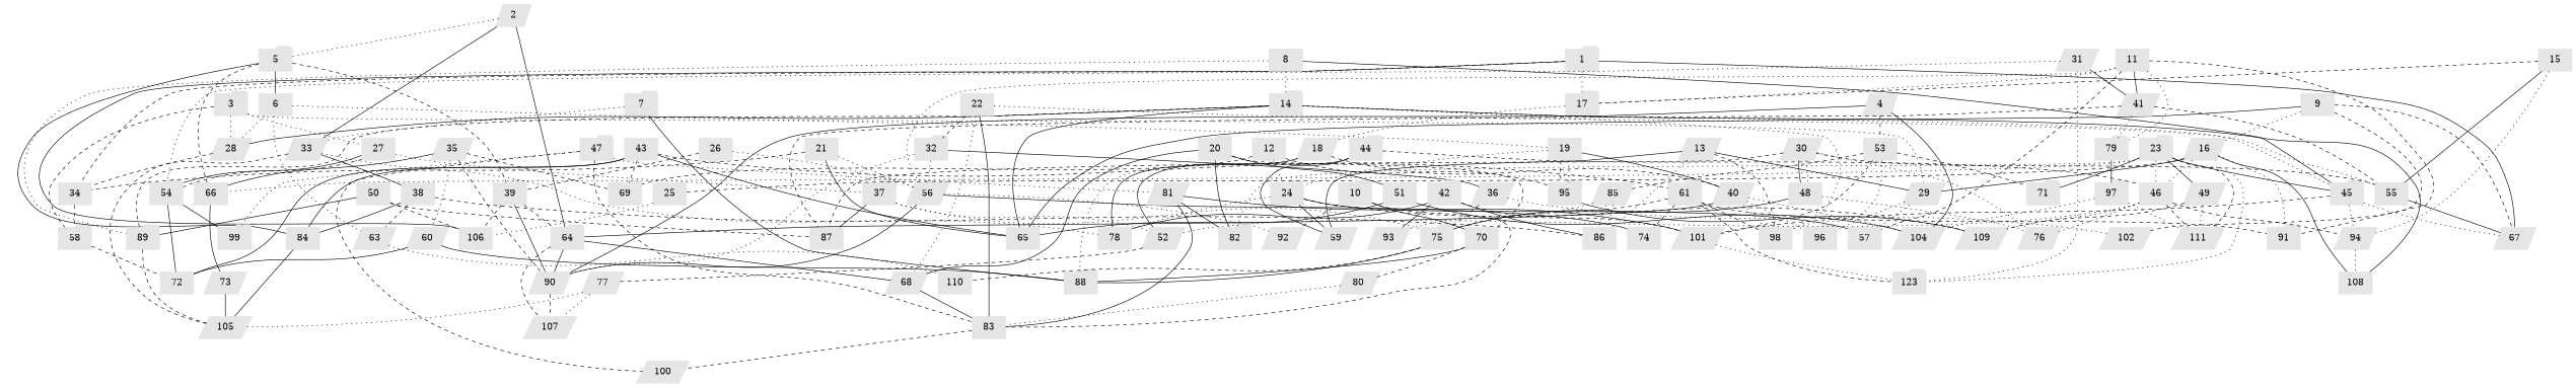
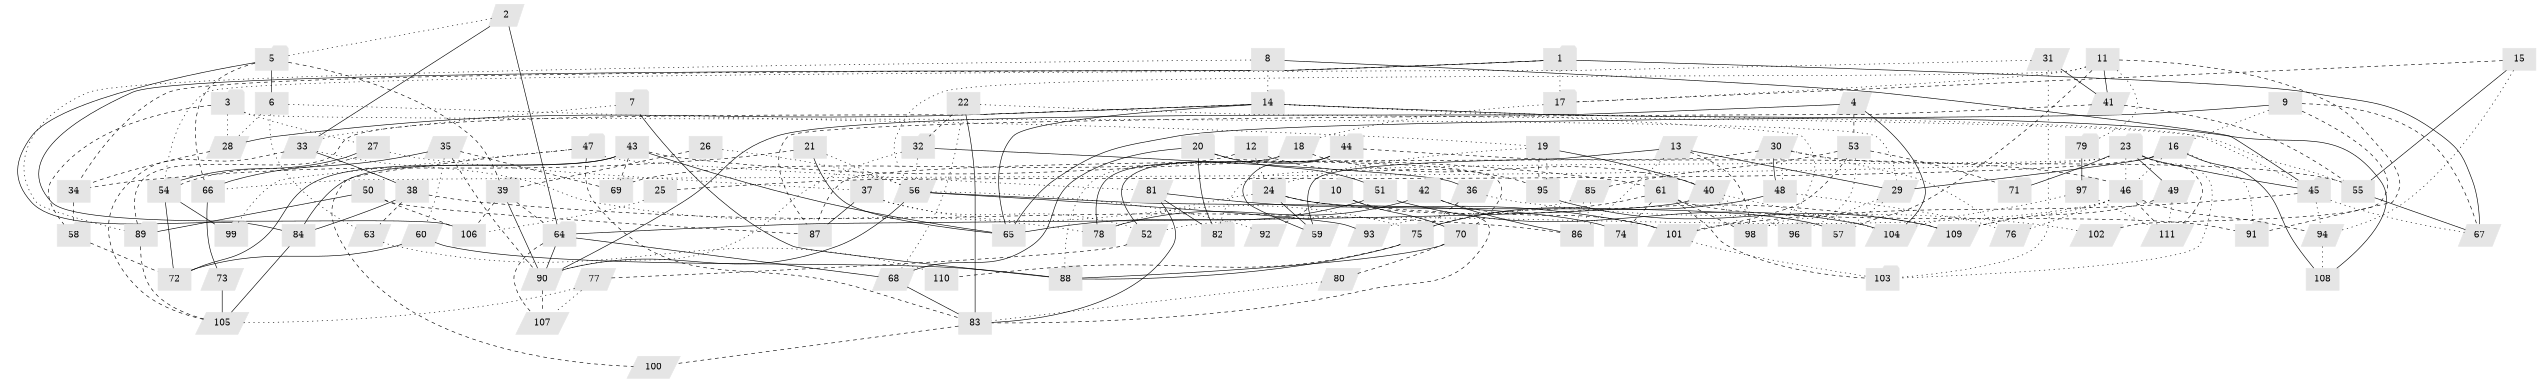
  graph {
    node [color=gray90 shape=parallelogram style=filled]
    edge [style=dotted]
    1 [shape=folder]
    17 [shape=folder]
    34 [shape=box]
    67
    106 [shape=box]
    18
    58 [shape=folder]
    5 [shape=folder]
    2
    33
    64 [shape=folder]
    6 [shape=box]
    39 [shape=folder]
    66 [shape=box]
    84 [shape=box]
    78 [shape=box]
    38 [shape=box]
    105
    90
    68
    107
    3 [shape=folder]
    27 [shape=box]
    28
    29
    37 [shape=folder]
    54 [shape=folder]
    57 [shape=box]
    96 [shape=folder]
    72 [shape=box]
    53 [shape=box]
    4
    104
    98 [shape=box]
    71 [shape=folder]
    101
    85
    19 [shape=box]
    63
    73
    24 [shape=folder]
    95 [shape=folder]
    40
    110 [shape=box]
    7 [shape=folder]
    88 [shape=folder]
    8 [shape=box]
    14 [shape=folder]
    45 [shape=folder]
    89 [shape=folder]
    65 [shape=box]
    108 [shape=box]
    94
    9 [shape=box]
    16
    102
    91 [shape=folder]
    25 [shape=box]
    46 [shape=box]
    10 [shape=folder]
    70 [shape=box]
    83 [shape=box]
    92
    80
    100
    11 [shape=box]
    41
    56
    79 [shape=folder]
    55 [shape=box]
    87 [shape=box]
    74 [shape=box]
    97 [shape=folder]
    12 [shape=box]
    69 [shape=folder]
    59
    109
    13
    86 [shape=box]
    15 [shape=box]
    111
    76
    52
    20 [shape=folder]
    51 [shape=box]
    82 [shape=folder]
    21 [shape=box]
    22 [shape=box]
    32 [shape=folder]
    36
    23 [shape=folder]
    49
-   103 [shape=folder label=123]
+   103 [shape=folder]
    26 [shape=box]
    75 [shape=folder]
    99 [shape=folder]
    30
    48 [shape=box]
    31
    35
    60
    77
    42 [shape=folder]
    93
    43 [shape=box]
    61 [shape=folder]
    44 [shape=folder]
    47 [shape=folder]
    81
    50 [shape=box]
    1 -- 17
    1 -- 34 [style=dashed]
    1 -- 67 [style=solid]
    1 -- 106 [style=solid]
    17 -- 18
    34 -- 58 [style=dashed]
    18 -- 78 [style=solid]
    18 -- 40 [style=dashed]
    18 -- 88
    58 -- 72 [style=dashed]
    5 -- 6 [style=solid]
    5 -- 39 [style=dashed]
    5 -- 66 [style=dashed]
    5 -- 84 [style=solid]
    2 -- 5
    2 -- 33 [style=solid]
    2 -- 64 [style=solid]
    33 -- 78
    33 -- 38 [style=solid]
    33 -- 105 [style=dashed]
    64 -- 90 [style=solid]
    64 -- 68 [style=solid]
    64 -- 107 [style=dashed]
    6 -- 28
    6 -- 19
    6 -- 63
    39 -- 106 [style=dashed]
    39 -- 64 [style=dashed]
    39 -- 90 [style=solid]
    66 -- 73 [style=solid]
    84 -- 105 [style=solid]
    38 -- 84 [style=solid]
    38 -- 63 [style=dashed]
    38 -- 86 [style=dashed]
    90 -- 107 [style=dashed]
    68 -- 83 [style=solid]
    3 -- 58 [style=dashed]
    3 -- 27
    3 -- 28
    3 -- 29
    27 -- 37
    27 -- 54 [style=solid]
    27 -- 54 [style=dashed]
    28 -- 34 [style=dashed]
    29 -- 57
    29 -- 96
    37 -- 87 [style=solid]
    37 -- 52
    37 -- 75
    54 -- 72 [style=solid]
    54 -- 99 [style=solid]
    53 -- 98
    53 -- 71 [style=dashed]
    53 -- 101 [style=dashed]
    53 -- 85 [style=dashed]
    4 -- 90 [style=solid]
    4 -- 53 [style=dashed]
    4 -- 104 [style=solid]
    101 -- 103
    85 -- 86
    85 -- 86
    85 -- 93
    19 -- 24
    19 -- 95 [style=dashed]
    19 -- 95
    19 -- 40 [style=solid]
    63 -- 110
    73 -- 105 [style=solid]
    24 -- 78
    24 -- 57 [style=solid]
    24 -- 59 [style=solid]
    24 -- 109 [style=dashed]
    95 -- 109 [style=solid]
    40 -- 64 [style=solid]
    40 -- 96
    40 -- 104
    40 -- 98
    7 -- 33
    7 -- 88 [style=solid]
    8 -- 14
    8 -- 45 [style=solid]
    8 -- 89
    14 -- 28 [style=solid]
    14 -- 98
    14 -- 45
    14 -- 89 [style=dashed]
    14 -- 65 [style=solid]
    14 -- 108 [style=solid]
    45 -- 67
    45 -- 101 [style=dashed]
    45 -- 94
    89 -- 105 [style=dashed]
    94 -- 108
    9 -- 67 [style=dashed]
    9 -- 65 [style=solid]
    9 -- 16
    9 -- 102 [style=dashed]
    16 -- 29 [style=solid]
    16 -- 108 [style=solid]
    16 -- 91
    16 -- 25 [style=dashed]
    16 -- 46
    25 -- 106
    46 -- 94 [style=dashed]
    46 -- 109
    46 -- 111 [style=dashed]
    46 -- 76
    46 -- 52
    10 -- 70 [style=solid]
    10 -- 83 [style=dashed]
    10 -- 92 [style=dashed]
    70 -- 88 [style=solid]
    70 -- 80 [style=dashed]
    83 -- 100 [style=dashed]
    80 -- 83
    11 -- 17
    11 -- 57 [style=dashed]
    11 -- 91 [style=dashed]
    11 -- 41 [style=solid]
    11 -- 56
    11 -- 79
-   41 -- 79
    41 -- 55 [style=dashed]
    41 -- 87 [style=dashed]
    56 -- 90 [style=solid]
    56 -- 92
    56 -- 74 [style=solid]
    79 -- 97 [style=solid]
    55 -- 67 [style=solid]
    97 -- 104
    97 -- 111
    12 -- 24
    12 -- 95 [style=dashed]
    12 -- 69 [style=dashed]
    13 -- 29 [style=solid]
    13 -- 98 [style=dashed]
    13 -- 59 [style=solid]
    13 -- 86
    15 -- 17 [style=dashed]
    15 -- 94
    15 -- 55 [style=solid]
    52 -- 77 [style=dashed]
    20 -- 68 [style=solid]
    20 -- 70 [style=dashed]
    20 -- 51 [style=solid]
    20 -- 82 [style=solid]
    51 -- 104 [style=solid]
    51 -- 65 [style=solid]
    21 -- 34 [style=dashed]
    21 -- 65 [style=solid]
    21 -- 56
    22 -- 68
    22 -- 83 [style=solid]
    22 -- 55
    22 -- 32 [style=dashed]
    32 -- 90
    32 -- 56
    32 -- 36 [style=solid]
    36 -- 102
    36 -- 75 [style=dashed]
    23 -- 66
    23 -- 71 [style=solid]
    23 -- 45 [style=solid]
    23 -- 46
    23 -- 111 [style=dashed]
    23 -- 82
    23 -- 49 [style=solid]
    23 -- 103
    49 -- 109 [style=dashed]
    49 -- 111
    26 -- 39 [style=dashed]
    26 -- 56
    75 -- 110 [style=dashed]
    75 -- 88 [style=solid]
    30 -- 55 [style=dashed]
    30 -- 87 [style=dashed]
    30 -- 76
    30 -- 48 [style=solid]
    30 -- 48
    48 -- 76
    48 -- 75 [style=solid]
    31 -- 54
    31 -- 41 [style=solid]
    31 -- 103
    35 -- 66 [style=solid]
    35 -- 90 [style=dashed]
    35 -- 69 [style=dashed]
    35 -- 60
    60 -- 72 [style=solid]
    60 -- 88 [style=solid]
    77 -- 105
    77 -- 107
    42 -- 78 [style=solid]
    42 -- 101 [style=dashed]
    42 -- 86 [style=solid]
-   42 -- 93 [style=solid]
+   56 -- 93 [style=solid]
    43 -- 84 [style=solid]
    43 -- 72 [style=solid]
    43 -- 65 [style=solid]
    43 -- 69 [style=dashed]
    43 -- 61 [style=dashed]
    61 -- 98 [style=dashed]
    61 -- 91 [style=dashed]
    61 -- 74 [style=dashed]
    61 -- 103 [style=dashed]
    61 -- 75 [style=dashed]
    44 -- 46 [style=dashed]
    44 -- 59 [style=solid]
    44 -- 52 [style=solid]
    47 -- 83 [style=dashed]
    47 -- 100 [style=dashed]
    47 -- 99
    47 -- 81
    81 -- 101 [style=solid]
    81 -- 83 [style=solid]
    81 -- 82 [style=solid]
    50 -- 106 [style=dashed]
    50 -- 89 [style=solid]
    50 -- 87 [style=dashed]
  }
